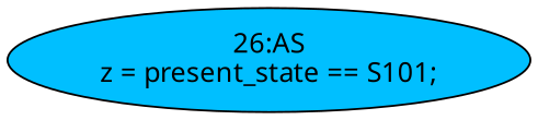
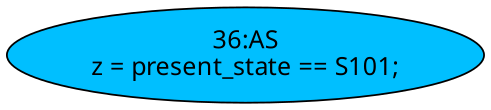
  strict digraph {
    fontname="Noto Sans"
-   n1 [ast="<pyverilog.vparser.ast.Assign object at 0x7f8b136c5950>" def_var="['z']" fillcolor=deepskyblue label="26:AS\nz = present_state == S101;" statements="[]" style=filled typ=Assign use_var="['present_state']" fontname="Noto Sans"]
+   n1 [ast="<pyverilog.vparser.ast.Assign object at 0x7f8b136c5950>" def_var="['z']" fillcolor=deepskyblue label="36:AS\nz = present_state == S101;" statements="[]" style=filled typ=Assign use_var="['present_state']" fontname="Noto Sans"]
  }
